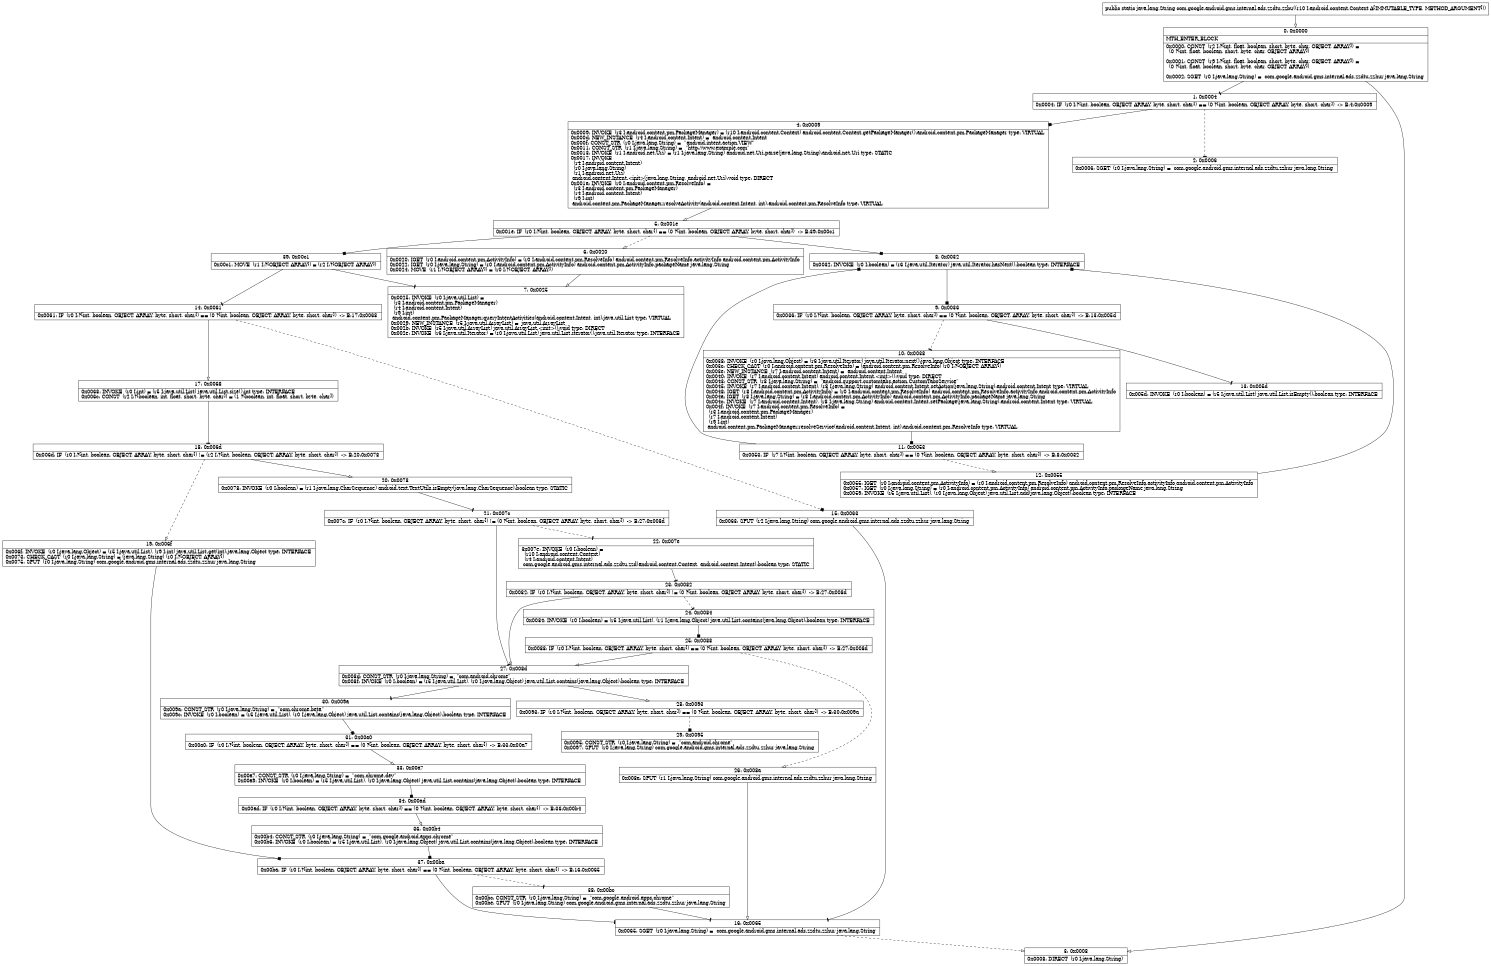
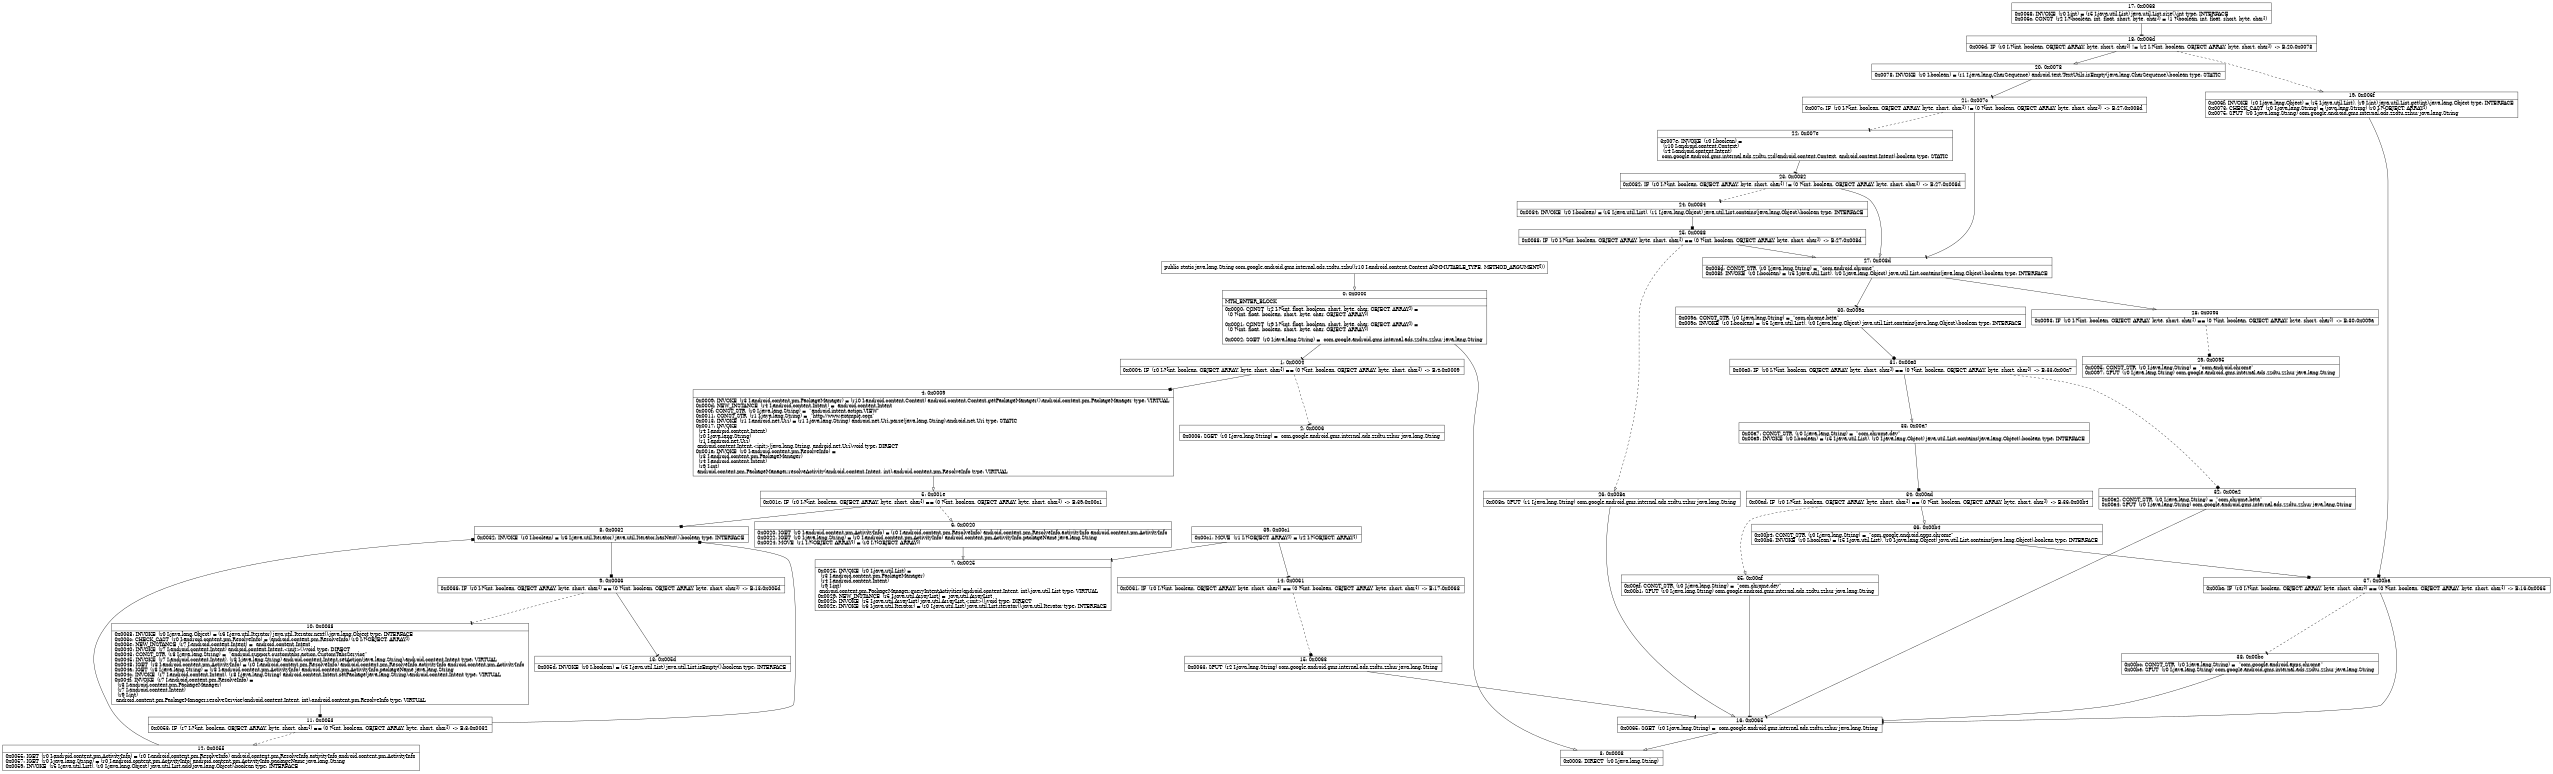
  digraph {
    node [shape=record]
    edge [arrowhead=tee]
    n1 [label="{0\:\ 0x0000|MTH_ENTER_BLOCK\l|0x0000: CONST  (r2 I:?[int, float, boolean, short, byte, char, OBJECT, ARRAY]) = \l  (0 ?[int, float, boolean, short, byte, char, OBJECT, ARRAY])\l \l0x0001: CONST  (r9 I:?[int, float, boolean, short, byte, char, OBJECT, ARRAY]) = \l  (0 ?[int, float, boolean, short, byte, char, OBJECT, ARRAY])\l \l0x0002: SGET  (r0 I:java.lang.String) =  com.google.android.gms.internal.ads.zzdtu.zzhur java.lang.String \l}"]
    n2 [label="{1\:\ 0x0004|0x0004: IF  (r0 I:?[int, boolean, OBJECT, ARRAY, byte, short, char]) == (0 ?[int, boolean, OBJECT, ARRAY, byte, short, char])  \-\> B:4:0x0009 \l}"]
    n3 [label="{3\:\ 0x0008|0x0008: DIRECT  (r0 I:java.lang.String) \l}"]
    n4 [label="{2\:\ 0x0006|0x0006: SGET  (r0 I:java.lang.String) =  com.google.android.gms.internal.ads.zzdtu.zzhur java.lang.String \l}"]
    n5 [label="{4\:\ 0x0009|0x0009: INVOKE  (r3 I:android.content.pm.PackageManager) = (r10 I:android.content.Context) android.content.Context.getPackageManager():android.content.pm.PackageManager type: VIRTUAL \l0x000d: NEW_INSTANCE  (r4 I:android.content.Intent) =  android.content.Intent \l0x000f: CONST_STR  (r0 I:java.lang.String) =  \"android.intent.action.VIEW\" \l0x0011: CONST_STR  (r1 I:java.lang.String) =  \"http:\/\/www.example.com\" \l0x0013: INVOKE  (r1 I:android.net.Uri) = (r1 I:java.lang.String) android.net.Uri.parse(java.lang.String):android.net.Uri type: STATIC \l0x0017: INVOKE  \l  (r4 I:android.content.Intent)\l  (r0 I:java.lang.String)\l  (r1 I:android.net.Uri)\l android.content.Intent.\<init\>(java.lang.String, android.net.Uri):void type: DIRECT \l0x001a: INVOKE  (r0 I:android.content.pm.ResolveInfo) = \l  (r3 I:android.content.pm.PackageManager)\l  (r4 I:android.content.Intent)\l  (r9 I:int)\l android.content.pm.PackageManager.resolveActivity(android.content.Intent, int):android.content.pm.ResolveInfo type: VIRTUAL \l}"]
    n6 [label="{5\:\ 0x001e|0x001e: IF  (r0 I:?[int, boolean, OBJECT, ARRAY, byte, short, char]) == (0 ?[int, boolean, OBJECT, ARRAY, byte, short, char])  \-\> B:39:0x00c1 \l}"]
    n7 [label="{6\:\ 0x0020|0x0020: IGET  (r0 I:android.content.pm.ActivityInfo) = (r0 I:android.content.pm.ResolveInfo) android.content.pm.ResolveInfo.activityInfo android.content.pm.ActivityInfo \l0x0022: IGET  (r0 I:java.lang.String) = (r0 I:android.content.pm.ActivityInfo) android.content.pm.ActivityInfo.packageName java.lang.String \l0x0024: MOVE  (r1 I:?[OBJECT, ARRAY]) = (r0 I:?[OBJECT, ARRAY]) \l}"]
    n8 [label="{39\:\ 0x00c1|0x00c1: MOVE  (r1 I:?[OBJECT, ARRAY]) = (r2 I:?[OBJECT, ARRAY]) \l}"]
    n9 [label="{8\:\ 0x0032|0x0032: INVOKE  (r0 I:boolean) = (r6 I:java.util.Iterator) java.util.Iterator.hasNext():boolean type: INTERFACE \l}"]
    n10 [label="{7\:\ 0x0025|0x0025: INVOKE  (r0 I:java.util.List) = \l  (r3 I:android.content.pm.PackageManager)\l  (r4 I:android.content.Intent)\l  (r9 I:int)\l android.content.pm.PackageManager.queryIntentActivities(android.content.Intent, int):java.util.List type: VIRTUAL \l0x0029: NEW_INSTANCE  (r5 I:java.util.ArrayList) =  java.util.ArrayList \l0x002b: INVOKE  (r5 I:java.util.ArrayList) java.util.ArrayList.\<init\>():void type: DIRECT \l0x002e: INVOKE  (r6 I:java.util.Iterator) = (r0 I:java.util.List) java.util.List.iterator():java.util.Iterator type: INTERFACE \l}"]
    n11 [label="{14\:\ 0x0061|0x0061: IF  (r0 I:?[int, boolean, OBJECT, ARRAY, byte, short, char]) == (0 ?[int, boolean, OBJECT, ARRAY, byte, short, char])  \-\> B:17:0x0068 \l}"]
    n12 [label="{9\:\ 0x0036|0x0036: IF  (r0 I:?[int, boolean, OBJECT, ARRAY, byte, short, char]) == (0 ?[int, boolean, OBJECT, ARRAY, byte, short, char])  \-\> B:13:0x005d \l}"]
    n13 [label="{10\:\ 0x0038|0x0038: INVOKE  (r0 I:java.lang.Object) = (r6 I:java.util.Iterator) java.util.Iterator.next():java.lang.Object type: INTERFACE \l0x003c: CHECK_CAST  (r0 I:android.content.pm.ResolveInfo) = (android.content.pm.ResolveInfo) (r0 I:?[OBJECT, ARRAY]) \l0x003e: NEW_INSTANCE  (r7 I:android.content.Intent) =  android.content.Intent \l0x0040: INVOKE  (r7 I:android.content.Intent) android.content.Intent.\<init\>():void type: DIRECT \l0x0043: CONST_STR  (r8 I:java.lang.String) =  \"android.support.customtabs.action.CustomTabsService\" \l0x0045: INVOKE  (r7 I:android.content.Intent), (r8 I:java.lang.String) android.content.Intent.setAction(java.lang.String):android.content.Intent type: VIRTUAL \l0x0048: IGET  (r8 I:android.content.pm.ActivityInfo) = (r0 I:android.content.pm.ResolveInfo) android.content.pm.ResolveInfo.activityInfo android.content.pm.ActivityInfo \l0x004a: IGET  (r8 I:java.lang.String) = (r8 I:android.content.pm.ActivityInfo) android.content.pm.ActivityInfo.packageName java.lang.String \l0x004c: INVOKE  (r7 I:android.content.Intent), (r8 I:java.lang.String) android.content.Intent.setPackage(java.lang.String):android.content.Intent type: VIRTUAL \l0x004f: INVOKE  (r7 I:android.content.pm.ResolveInfo) = \l  (r3 I:android.content.pm.PackageManager)\l  (r7 I:android.content.Intent)\l  (r9 I:int)\l android.content.pm.PackageManager.resolveService(android.content.Intent, int):android.content.pm.ResolveInfo type: VIRTUAL \l}"]
    n14 [label="{13\:\ 0x005d|0x005d: INVOKE  (r0 I:boolean) = (r5 I:java.util.List) java.util.List.isEmpty():boolean type: INTERFACE \l}"]
    n15 [label="{11\:\ 0x0053|0x0053: IF  (r7 I:?[int, boolean, OBJECT, ARRAY, byte, short, char]) == (0 ?[int, boolean, OBJECT, ARRAY, byte, short, char])  \-\> B:8:0x0032 \l}"]
    n16 [label="{12\:\ 0x0055|0x0055: IGET  (r0 I:android.content.pm.ActivityInfo) = (r0 I:android.content.pm.ResolveInfo) android.content.pm.ResolveInfo.activityInfo android.content.pm.ActivityInfo \l0x0057: IGET  (r0 I:java.lang.String) = (r0 I:android.content.pm.ActivityInfo) android.content.pm.ActivityInfo.packageName java.lang.String \l0x0059: INVOKE  (r5 I:java.util.List), (r0 I:java.lang.Object) java.util.List.add(java.lang.Object):boolean type: INTERFACE \l}"]
    n17 [label="{15\:\ 0x0063|0x0063: SPUT  (r2 I:java.lang.String) com.google.android.gms.internal.ads.zzdtu.zzhur java.lang.String \l}"]
    n18 [label="{17\:\ 0x0068|0x0068: INVOKE  (r0 I:int) = (r5 I:java.util.List) java.util.List.size():int type: INTERFACE \l0x006c: CONST  (r2 I:?[boolean, int, float, short, byte, char]) = (1 ?[boolean, int, float, short, byte, char]) \l}"]
    n19 [label="{16\:\ 0x0065|0x0065: SGET  (r0 I:java.lang.String) =  com.google.android.gms.internal.ads.zzdtu.zzhur java.lang.String \l}"]
    n20 [label="{18\:\ 0x006d|0x006d: IF  (r0 I:?[int, boolean, OBJECT, ARRAY, byte, short, char]) != (r2 I:?[int, boolean, OBJECT, ARRAY, byte, short, char])  \-\> B:20:0x0078 \l}"]
    n21 [label="{19\:\ 0x006f|0x006f: INVOKE  (r0 I:java.lang.Object) = (r5 I:java.util.List), (r9 I:int) java.util.List.get(int):java.lang.Object type: INTERFACE \l0x0073: CHECK_CAST  (r0 I:java.lang.String) = (java.lang.String) (r0 I:?[OBJECT, ARRAY]) \l0x0075: SPUT  (r0 I:java.lang.String) com.google.android.gms.internal.ads.zzdtu.zzhur java.lang.String \l}"]
    n22 [label="{20\:\ 0x0078|0x0078: INVOKE  (r0 I:boolean) = (r1 I:java.lang.CharSequence) android.text.TextUtils.isEmpty(java.lang.CharSequence):boolean type: STATIC \l}"]
    n23 [label="{37\:\ 0x00ba|0x00ba: IF  (r0 I:?[int, boolean, OBJECT, ARRAY, byte, short, char]) == (0 ?[int, boolean, OBJECT, ARRAY, byte, short, char])  \-\> B:16:0x0065 \l}"]
    n24 [label="{21\:\ 0x007c|0x007c: IF  (r0 I:?[int, boolean, OBJECT, ARRAY, byte, short, char]) != (0 ?[int, boolean, OBJECT, ARRAY, byte, short, char])  \-\> B:27:0x008d \l}"]
    n25 [label="{22\:\ 0x007e|3x007e: INVOKE  (r0 I:boolean) = \l  (r10 I:android.content.Context)\l  (r4 I:android.content.Intent)\l com.google.android.gms.internal.ads.zzdtu.zzd(android.content.Context, android.content.Intent):boolean type: STATIC \l}"]
    n26 [label="{27\:\ 0x008d|0x008d: CONST_STR  (r0 I:java.lang.String) =  \"com.android.chrome\" \l0x008f: INVOKE  (r0 I:boolean) = (r5 I:java.util.List), (r0 I:java.lang.Object) java.util.List.contains(java.lang.Object):boolean type: INTERFACE \l}"]
    n27 [label="{23\:\ 0x0082|0x0082: IF  (r0 I:?[int, boolean, OBJECT, ARRAY, byte, short, char]) != (0 ?[int, boolean, OBJECT, ARRAY, byte, short, char])  \-\> B:27:0x008d \l}"]
    n28 [label="{28\:\ 0x0093|0x0093: IF  (r0 I:?[int, boolean, OBJECT, ARRAY, byte, short, char]) == (0 ?[int, boolean, OBJECT, ARRAY, byte, short, char])  \-\> B:30:0x009a \l}"]
    n29 [label="{30\:\ 0x009a|0x009a: CONST_STR  (r0 I:java.lang.String) =  \"com.chrome.beta\" \l0x009c: INVOKE  (r0 I:boolean) = (r5 I:java.util.List), (r0 I:java.lang.Object) java.util.List.contains(java.lang.Object):boolean type: INTERFACE \l}"]
    n30 [label="{24\:\ 0x0084|0x0084: INVOKE  (r0 I:boolean) = (r5 I:java.util.List), (r1 I:java.lang.Object) java.util.List.contains(java.lang.Object):boolean type: INTERFACE \l}"]
    n31 [label="{25\:\ 0x0088|0x0088: IF  (r0 I:?[int, boolean, OBJECT, ARRAY, byte, short, char]) == (0 ?[int, boolean, OBJECT, ARRAY, byte, short, char])  \-\> B:27:0x008d \l}"]
    n32 [label="{26\:\ 0x008a|0x008a: SPUT  (r1 I:java.lang.String) com.google.android.gms.internal.ads.zzdtu.zzhur java.lang.String \l}"]
    n33 [label="{29\:\ 0x0095|0x0095: CONST_STR  (r0 I:java.lang.String) =  \"com.android.chrome\" \l0x0097: SPUT  (r0 I:java.lang.String) com.google.android.gms.internal.ads.zzdtu.zzhur java.lang.String \l}"]
    n34 [label="{31\:\ 0x00a0|0x00a0: IF  (r0 I:?[int, boolean, OBJECT, ARRAY, byte, short, char]) == (0 ?[int, boolean, OBJECT, ARRAY, byte, short, char])  \-\> B:33:0x00a7 \l}"]
+   n35 [label="{32\:\ 0x00a2|0x00a2: CONST_STR  (r0 I:java.lang.String) =  \"com.chrome.beta\" \l0x00a4: SPUT  (r0 I:java.lang.String) com.google.android.gms.internal.ads.zzdtu.zzhur java.lang.String \l}"]
    n36 [label="{33\:\ 0x00a7|0x00a7: CONST_STR  (r0 I:java.lang.String) =  \"com.chrome.dev\" \l0x00a9: INVOKE  (r0 I:boolean) = (r5 I:java.util.List), (r0 I:java.lang.Object) java.util.List.contains(java.lang.Object):boolean type: INTERFACE \l}"]
    n37 [label="{34\:\ 0x00ad|0x00ad: IF  (r0 I:?[int, boolean, OBJECT, ARRAY, byte, short, char]) == (0 ?[int, boolean, OBJECT, ARRAY, byte, short, char])  \-\> B:36:0x00b4 \l}"]
+   n38 [label="{35\:\ 0x00af|0x00af: CONST_STR  (r0 I:java.lang.String) =  \"com.chrome.dev\" \l0x00b1: SPUT  (r0 I:java.lang.String) com.google.android.gms.internal.ads.zzdtu.zzhur java.lang.String \l}"]
    n39 [label="{36\:\ 0x00b4|0x00b4: CONST_STR  (r0 I:java.lang.String) =  \"com.google.android.apps.chrome\" \l0x00b6: INVOKE  (r0 I:boolean) = (r5 I:java.util.List), (r0 I:java.lang.Object) java.util.List.contains(java.lang.Object):boolean type: INTERFACE \l}"]
    n40 [label="{38\:\ 0x00bc|0x00bc: CONST_STR  (r0 I:java.lang.String) =  \"com.google.android.apps.chrome\" \l0x00be: SPUT  (r0 I:java.lang.String) com.google.android.gms.internal.ads.zzdtu.zzhur java.lang.String \l}"]
    n41 [label="{public static java.lang.String com.google.android.gms.internal.ads.zzdtu.zzbu((r10 I:android.content.Context A[IMMUTABLE_TYPE, METHOD_ARGUMENT])) }"]
    n1 -> n2
    n1 -> n3 [arrowhead=onormal]
    n2 -> n4 [style=dashed]
    n2 -> n5 [arrowhead=box]
    n5 -> n6 [arrowhead=onormal]
    n6 -> n7 [arrowhead=onormal style=dashed]
-   n6 -> n8 [arrowhead=box]
    n6 -> n9 [arrowhead=box]
    n7 -> n10 [arrowhead=onormal]
    n8 -> n10
    n8 -> n11
    n9 -> n12 [arrowhead=box]
    n11 -> n17 [arrowhead=box style=dashed]
-   n11 -> n18 [arrowhead=onormal]
    n12 -> n13 [style=dashed]
    n12 -> n14
    n13 -> n15 [arrowhead=box]
    n15 -> n9 [arrowhead=box]
    n15 -> n16 [arrowhead=onormal style=dashed]
    n16 -> n9 [arrowhead=box]
    n17 -> n19
    n18 -> n20
-   n19 -> n3 [arrowhead=onormal style=dashed]
+   n19 -> n3 [arrowhead=onormal]
    n20 -> n21 [arrowhead=onormal style=dashed]
    n20 -> n22 [arrowhead=onormal]
    n21 -> n23 [arrowhead=box]
    n22 -> n24
    n23 -> n19
    n23 -> n40 [style=dashed]
    n24 -> n25 [style=dashed]
    n24 -> n26
    n25 -> n27
    n26 -> n28 [arrowhead=onormal]
    n26 -> n29
    n27 -> n26 [arrowhead=onormal]
    n27 -> n30 [style=dashed]
    n28 -> n33 [arrowhead=box style=dashed]
    n29 -> n34 [arrowhead=box]
    n30 -> n31 [arrowhead=box]
    n31 -> n26 [arrowhead=onormal]
    n31 -> n32 [arrowhead=onormal style=dashed]
    n32 -> n19 [arrowhead=onormal]
+   n34 -> n35 [arrowhead=box style=dashed]
    n34 -> n36 [arrowhead=onormal]
+   n35 -> n19
    n36 -> n37 [arrowhead=box]
+   n37 -> n38 [arrowhead=onormal style=dashed]
    n37 -> n39 [arrowhead=onormal]
+   n38 -> n19
    n39 -> n23 [arrowhead=box]
    n40 -> n19
    n41 -> n1 [arrowhead=onormal]
  }
